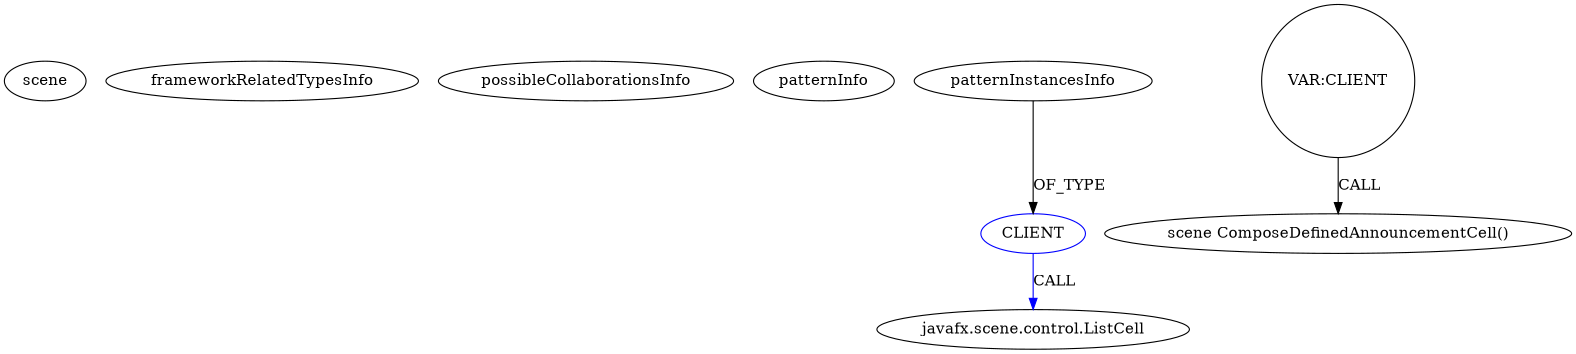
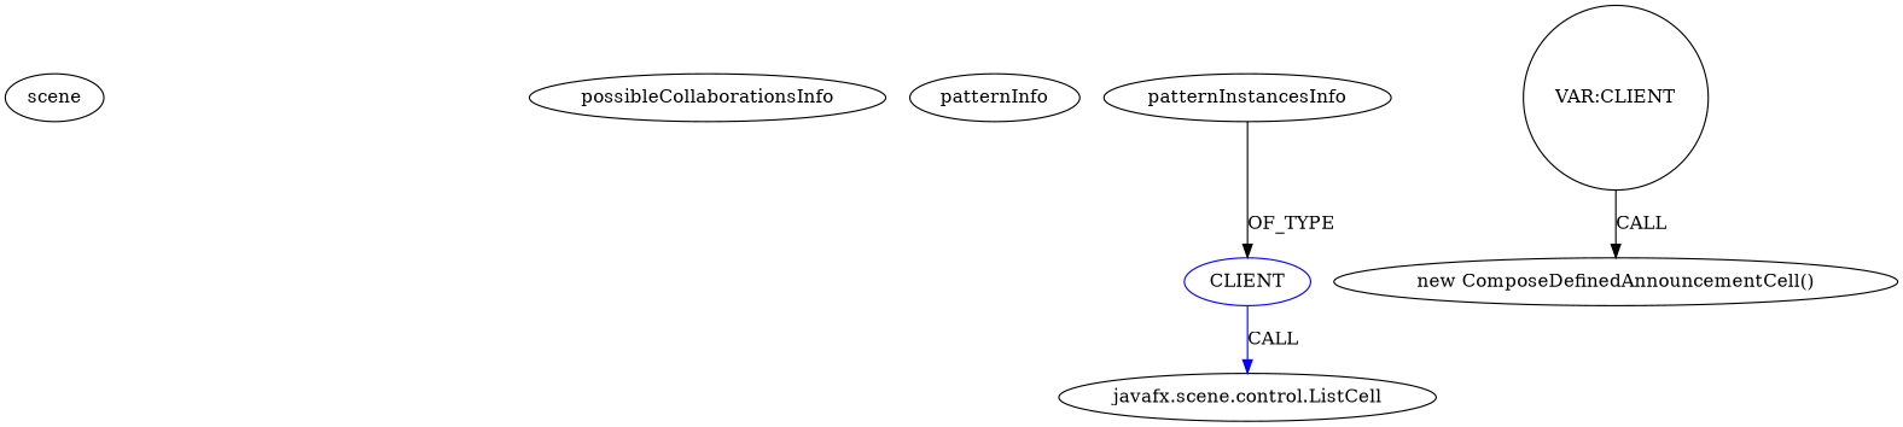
  digraph {
    n1 [category=pattern graphId=4561 isAnonymous=false label=scene possibleRelation=false]
-   frameworkRelatedTypesInfo
    possibleCollaborationsInfo
    patternInfo [frequency=2.0 patternRootClient=null]
    patternInstancesInfo [0="hock323-eventManager~/hock323-eventManager/EventManager-master/src/eventManager/controller/pokerTournament/AnnouncementsController.java~void chargeSavedAnnouncementList()~2966" 1="hock323-eventManager~/hock323-eventManager/EventManager-master/src/eventManager/controller/pokerTournament/AnnouncementsController.java~AnnouncementsController~2965"]
    n6 [color=blue isFrameworkType=false label=CLIENT vertexType=REFERENCE_CLIENT_CLASS_DECLARATION]
-   n7 [isFrameworkType=false label="scene ComposeDefinedAnnouncementCell()" vertexType=CONSTRUCTOR_CALL]
+   n7 [isFrameworkType=false label="new ComposeDefinedAnnouncementCell()" vertexType=CONSTRUCTOR_CALL]
    n8 [isFrameworkType=false label="VAR:CLIENT" shape=circle vertexType=VARIABLE_EXPRESION]
    n9 [isFrameworkType=false label="javafx.scene.control.ListCell" vertexType=FRAMEWORK_CLASS_TYPE]
    patternInstancesInfo -> n6 [label=OF_TYPE]
    n6 -> n9 [color=blue label=CALL]
    n8 -> n7 [label=CALL]
  }
